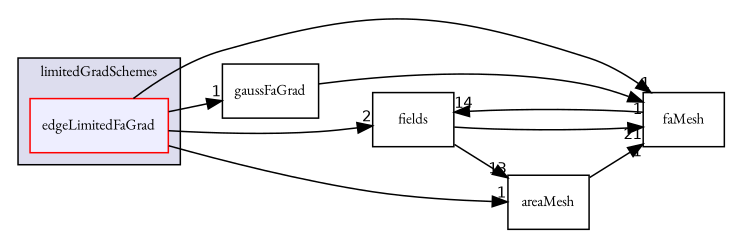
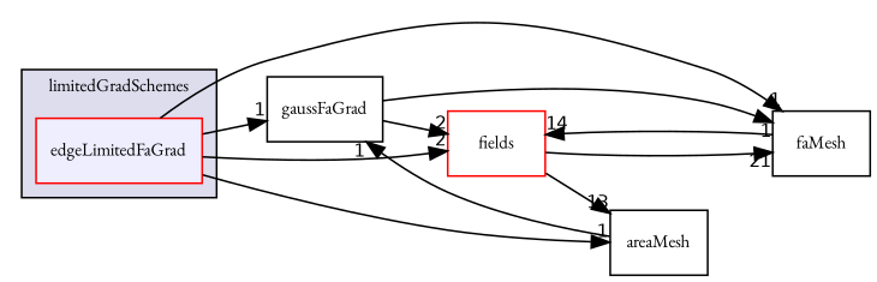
  digraph {
    compound=true
    fontname="EB Garamond"
    rankdir=LR
    node [fontname="EB Garamond" fontsize=10 shape=box]
    edge [fontname="EB Garamond" headlabel=1 labeldistance=1.5 labelfontname=Helvetica labelfontsize=10]
    n1 [color=red fillcolor="#eeeeff" label=edgeLimitedFaGrad pencolor=black style=filled]
    n2 [label=gaussFaGrad]
-   n3 [color=black label=fields]
+   n3 [color=red label=fields]
    n4 [label=areaMesh]
    n5 [color=black label=faMesh]
    subgraph cluster_1 {
      bgcolor="#ddddee"
      fontsize=10
      label=limitedGradSchemes
      pencolor=black
      n1
    }
    n1 -> n2
    n1 -> n3 [headlabel=2]
    n1 -> n4
    n1 -> n5
+   n2 -> n3 [headlabel=2]
    n2 -> n5
    n3 -> n4 [headlabel=13]
    n3 -> n5 [headlabel=21]
-   n4 -> n5
+   n4 -> n2
    n5 -> n3 [headlabel=14]
  }
